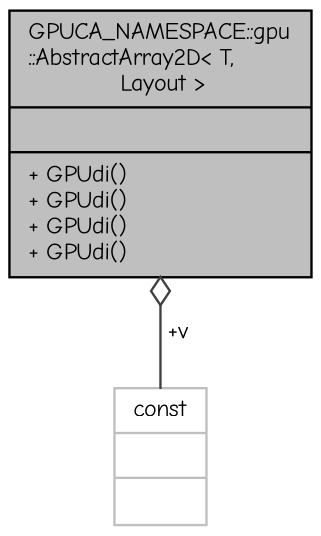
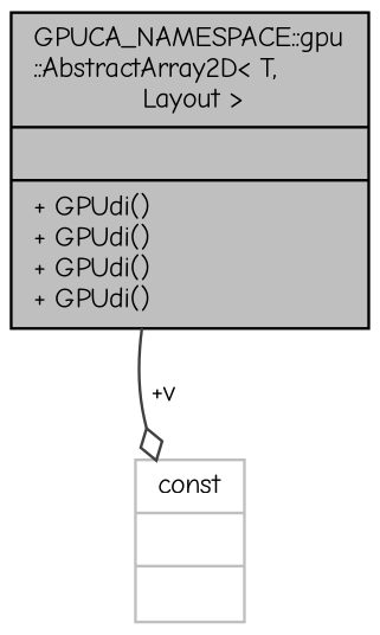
  digraph {
    fontname="Comic Neue"
    node [fontname="Comic Neue" fontsize=10 shape=record]
    n1 [color=black fillcolor=grey75 fontcolor=black height=0.2 label="{GPUCA_NAMESPACE::gpu\l::AbstractArray2D\< T,\l Layout \>\n||+ GPUdi()\l+ GPUdi()\l+ GPUdi()\l+ GPUdi()\l}" style=filled width=0.4]
    n2 [color=grey75 height=0.2 label="{const\n||}" width=0.4]
-   n2 -> n1 [arrowhead=odiamond color=grey25 fontname="Comic Neue" fontsize=10 label=" +v" labelfontname=Helvetica labelfontsize=10 style=solid]
+   n1 -> n2 [arrowhead=odiamond color=grey25 fontname="Comic Neue" fontsize=10 label=" +v" labelfontname=Helvetica labelfontsize=10 style=solid]
  }
